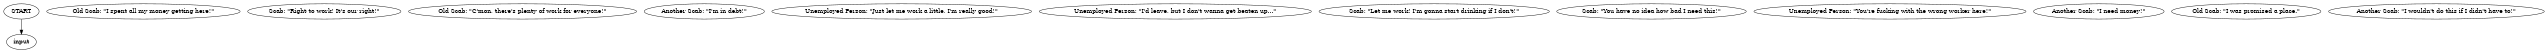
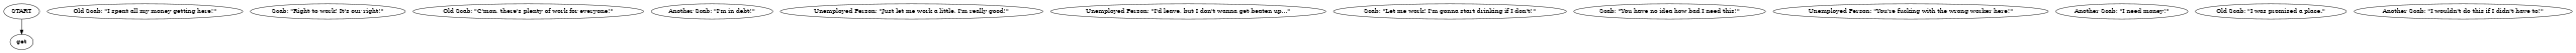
  digraph {
    fontname="DejaVu Serif"
    node [fontname="DejaVu Serif"]
    n1 [label=START]
-   n2 [label=input]
+   n2 [label=get]
    n3 [label="Old Scab: \"I spent all my money getting here!\""]
    n4 [label="Scab: \"Right to work! It's our right!\""]
    n5 [label="Old Scab: \"C'mon, there's plenty of work for everyone!\""]
    n6 [label="Another Scab: \"I'm in debt!\""]
    n7 [label="Unemployed Person: \"Just let me work a little, I'm really good!\""]
    n8 [label="Unemployed Person: \"I'd leave, but I don't wanna get beaten up...\""]
    n9 [label="Scab: \"Let me work! I'm gonna start drinking if I don't!\""]
    n10 [label="Scab: \"You have no idea how bad I need this!\""]
    n11 [label="Unemployed Person: \"You're fucking with the wrong worker here!\""]
    n12 [label="Another Scab: \"I need money!\""]
    n13 [label="Old Scab: \"I was promised a place.\""]
    n14 [label="Another Scab: \"I wouldn't do this if I didn't have to!\""]
    n1 -> n2 [fontname="DejaVu Serif"]
  }
